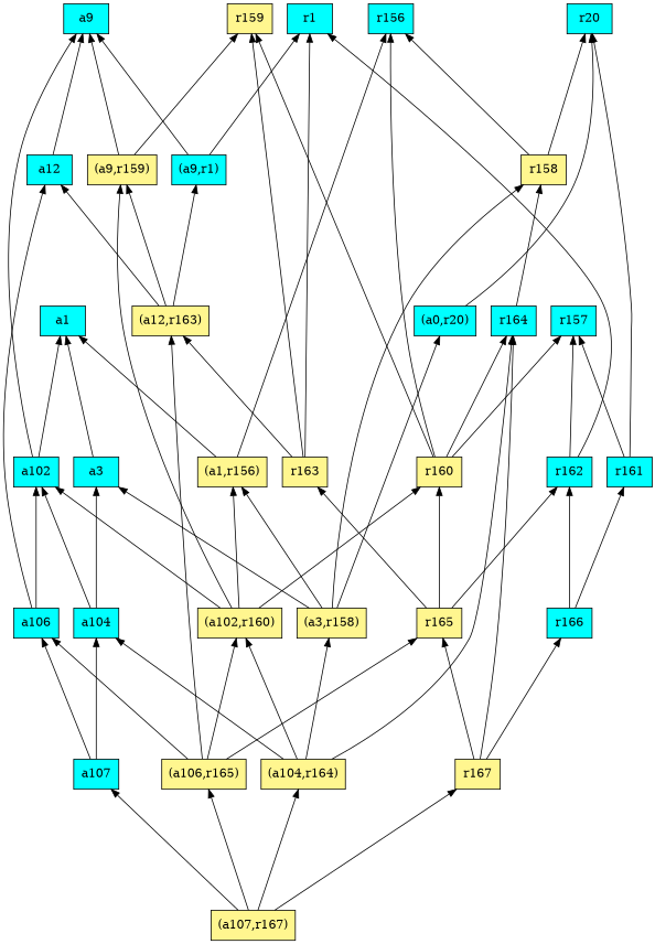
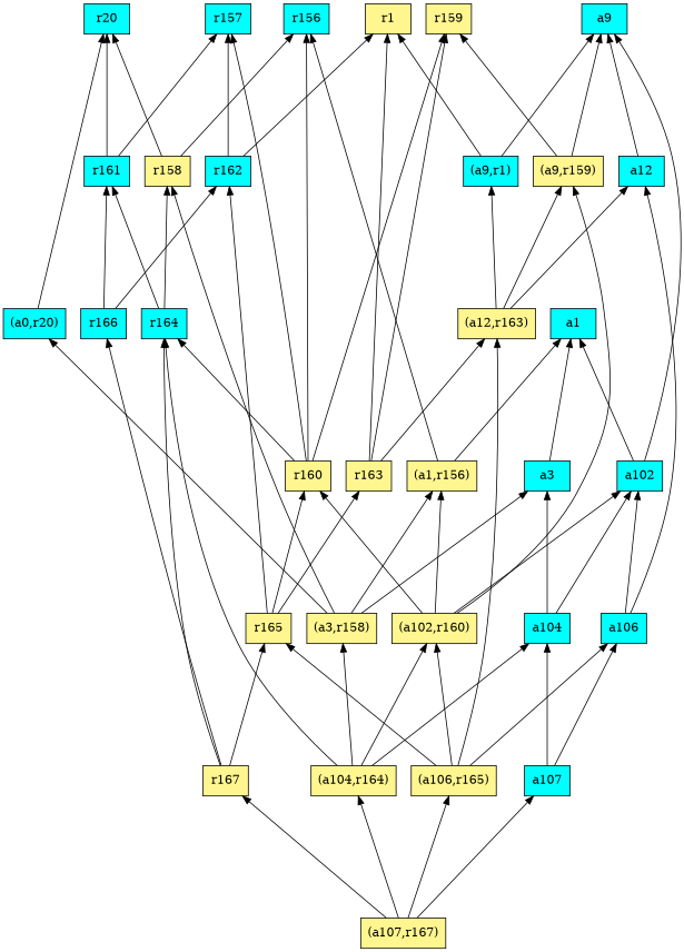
  digraph {
    fontname="DejaVu Serif"
    rankdir=BT
    ranksep=2.0
    node [fillcolor=cyan fontname="DejaVu Serif" shape=record style=filled]
    edge [fontname="DejaVu Serif"]
    n1 [label="{a106}"]
    n2 [label="{a102}"]
    n3 [label="{a12}"]
    n4 [label="{a9}"]
    n5 [label="{a1}"]
    n6 [fillcolor=khaki1 label="{(a9,r159)}"]
    n7 [fillcolor=khaki1 label="{r159}"]
    n8 [label="{(a0,r20)}"]
    n9 [label="{r20}"]
    n10 [label="{r164}"]
    n11 [label="{r161}"]
    n12 [fillcolor=khaki1 label="{r158}"]
    n13 [label="{r157}"]
    n14 [fillcolor=khaki1 label="{r160}"]
    n15 [label="{r156}"]
    n16 [fillcolor=khaki1 label="{(a102,r160)}"]
    n17 [fillcolor=khaki1 label="{(a1,r156)}"]
    n18 [label="{a3}"]
    n19 [fillcolor=khaki1 label="{(a107,r167)}"]
    n20 [fillcolor=khaki1 label="{r167}"]
    n21 [fillcolor=khaki1 label="{(a104,r164)}"]
    n22 [fillcolor=khaki1 label="{(a106,r165)}"]
    n23 [label="{a107}"]
    n24 [label="{r166}"]
    n25 [fillcolor=khaki1 label="{r165}"]
    n26 [label="{a104}"]
    n27 [fillcolor=khaki1 label="{(a3,r158)}"]
    n28 [fillcolor=khaki1 label="{(a12,r163)}"]
    n29 [label="{r162}"]
    n30 [fillcolor=khaki1 label="{r163}"]
-   n31 [label="{r1}"]
+   n31 [fillcolor=khaki1 label="{r1}"]
    n32 [label="{(a9,r1)}"]
    n1 -> n2
    n1 -> n3
    n2 -> n4
    n2 -> n5
    n3 -> n4
    n6 -> n4
    n6 -> n7
    n8 -> n9
+   n10 -> n11
    n10 -> n12
    n11 -> n9
    n11 -> n13
    n12 -> n9
    n12 -> n15
    n14 -> n7
    n14 -> n10
    n14 -> n13
    n14 -> n15
    n16 -> n2
    n16 -> n6
    n16 -> n14
    n16 -> n17
    n17 -> n5
    n17 -> n15
    n18 -> n5
    n19 -> n20
    n19 -> n21
    n19 -> n22
    n19 -> n23
    n20 -> n10
    n20 -> n24
    n20 -> n25
    n21 -> n10
    n21 -> n16
    n21 -> n26
    n21 -> n27
    n22 -> n1
    n22 -> n16
    n22 -> n25
    n22 -> n28
    n23 -> n1
    n23 -> n26
    n24 -> n11
    n24 -> n29
    n25 -> n14
    n25 -> n29
    n25 -> n30
    n26 -> n2
    n26 -> n18
    n27 -> n8
    n27 -> n12
    n27 -> n17
    n27 -> n18
    n28 -> n3
    n28 -> n6
    n28 -> n32
    n29 -> n13
    n29 -> n31
    n30 -> n7
    n30 -> n28
    n30 -> n31
    n32 -> n4
    n32 -> n31
  }
